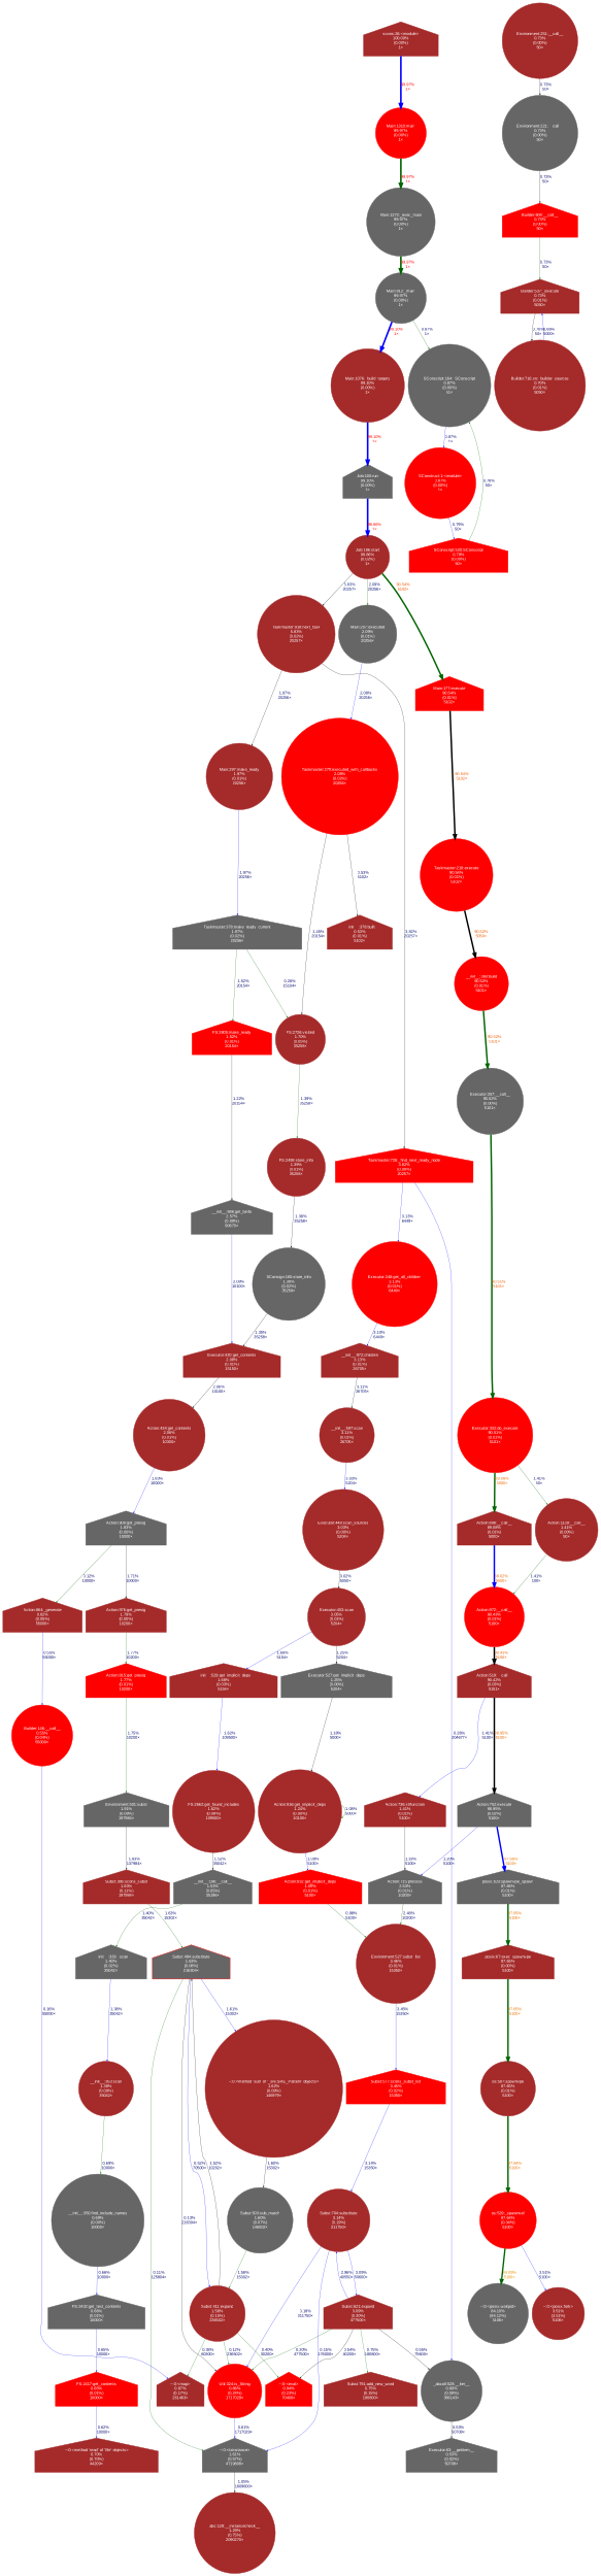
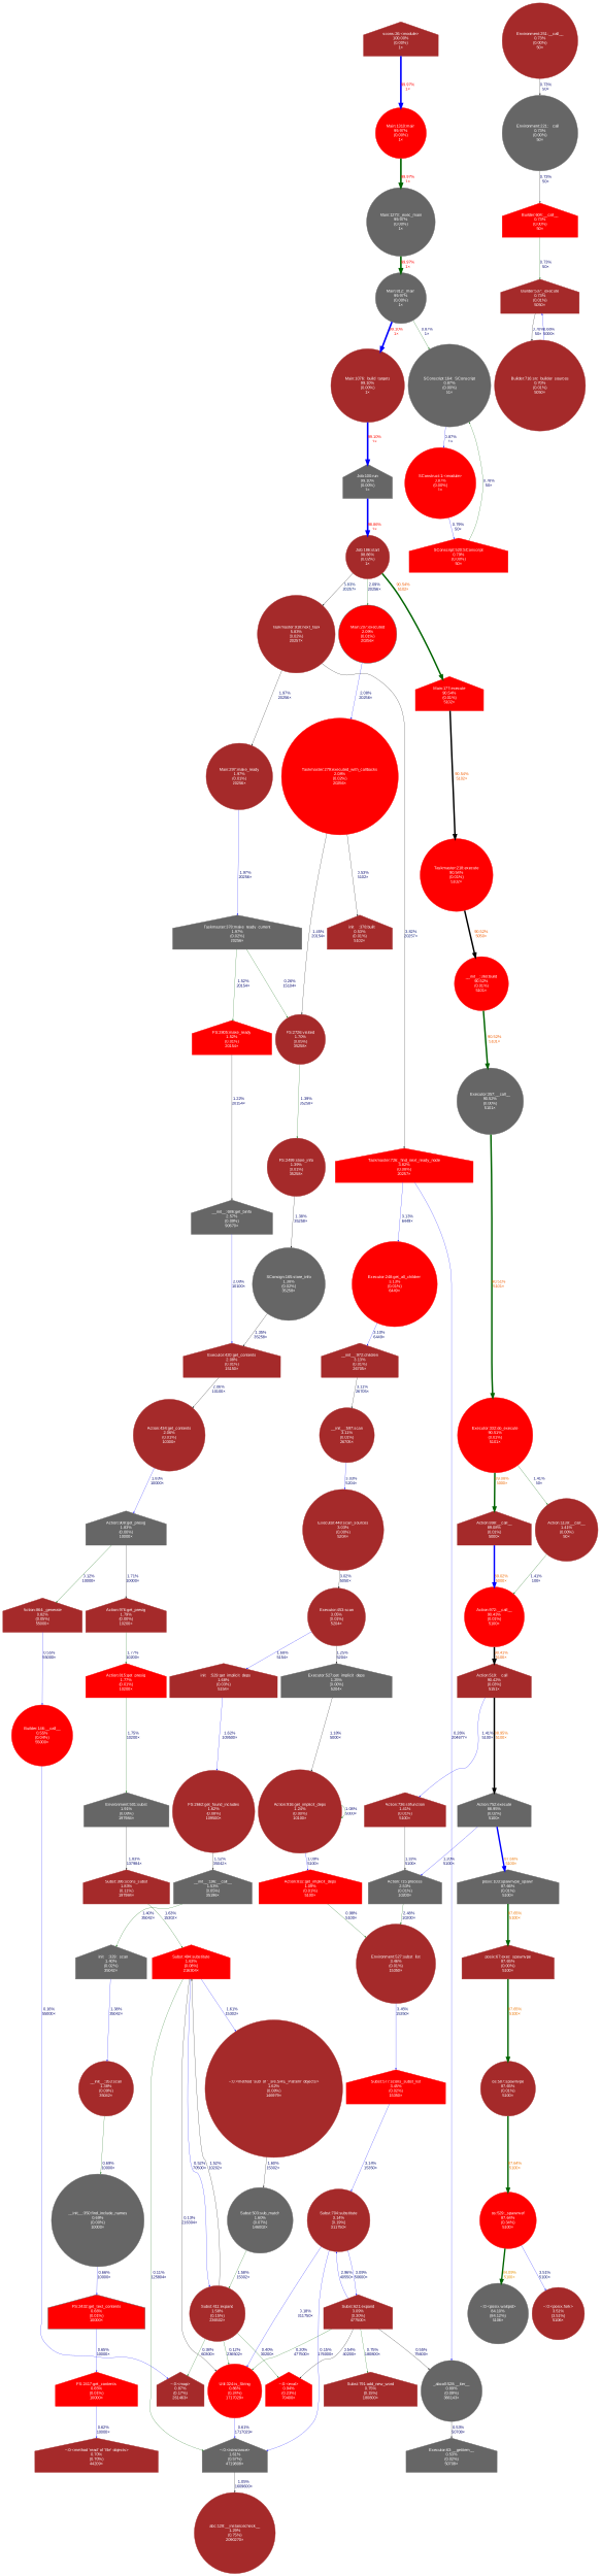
  digraph {
    fontname=Arial
    nodesep=0.125
    ranksep=0.25
    node [color=brown fontcolor="#ffffff" fontname=Arial fontsize=10.00 shape=circle style=filled]
    edge [arrowsize=0.35 color=blue fontcolor="#0d1375" fontname=Arial fontsize=10.00 labeldistance=0.50 penwidth=0.50]
    n1 [height=0 label="__init__:378:built\n0.53%\n(0.01%)\n5102×" shape=house width=0]
    n2 [color=red height=0 label="Taskmaster:279:executed_with_callbacks\n2.08%\n(0.02%)\n20256×" width=0]
    n3 [height=0 label="FS:2726:visited\n1.70%\n(0.05%)\n35258×" width=0]
    n4 [height=0 label="FS:2499:store_info\n1.39%\n(0.01%)\n35258×" width=0]
    n5 [color=gray40 height=0 label="SConsign:165:store_info\n1.38%\n(0.02%)\n35258×" width=0]
    n6 [color=red height=0 label="Taskmaster:726:_find_next_ready_node\n3.82%\n(0.08%)\n20257×" shape=house width=0]
    n7 [color=gray40 height=0 label="_abcoll:528:__iter__\n0.89%\n(0.09%)\n366143×" width=0]
    n8 [color=red height=0 label="Executor:248:get_all_children\n3.13%\n(0.01%)\n6449×" width=0]
    n9 [color=gray40 height=0 label="Executor:63:__getitem__\n0.53%\n(0.02%)\n50708×" shape=house width=0]
    n10 [height=0 label="__init__:972:children\n3.13%\n(0.01%)\n26705×" shape=house width=0]
    n11 [height=0 label="__init__:597:scan\n3.11%\n(0.01%)\n26705×" width=0]
    n12 [height=0 label="Builder:537:_execute\n0.73%\n(0.01%)\n5050×" shape=house width=0]
    n13 [height=0 label="Builder:716:src_builder_sources\n0.70%\n(0.01%)\n5050×" width=0]
    n14 [color=gray40 height=0 label="SConscript:164:_SConscript\n0.87%\n(0.00%)\n51×" width=0]
    n15 [color=red height=0 label="SConstruct:1:<module>\n0.87%\n(0.00%)\n1×" width=0]
    n16 [color=red height=0 label="SConscript:520:SConscript\n0.79%\n(0.00%)\n50×" shape=house width=0]
    n17 [height=0 label="Subst:621:expand\n3.09%\n(0.30%)\n477500×" shape=house width=0]
    n18 [color=red height=0 label="Util:324:is_String\n0.86%\n(0.24%)\n1717029×" width=0]
    n19 [color=red height=0 label="~:0:<eval>\n0.94%\n(0.23%)\n70400×" shape=house width=0]
    n20 [height=0 label="Subst:791:add_new_word\n0.75%\n(0.15%)\n180800×" shape=house width=0]
    n21 [height=0 label="Subst:704:substitute\n3.14%\n(0.19%)\n311750×" width=0]
    n22 [color=gray40 height=0 label="~:0:<isinstance>\n1.61%\n(0.57%)\n4719808×" shape=house width=0]
    n23 [height=0 label="abc:128:__instancecheck__\n1.29%\n(0.75%)\n2090270×" width=0]
    n24 [color=gray40 height=0 label="Executor:527:get_implicit_deps\n1.25%\n(0.00%)\n5204×" shape=house width=0]
    n25 [height=0 label="Action:916:get_implicit_deps\n1.24%\n(0.00%)\n10100×" width=0]
    n26 [color=red height=0 label="Action:832:get_implicit_deps\n1.09%\n(0.01%)\n5100×" shape=house width=0]
    n27 [height=0 label="Environment:527:subst_list\n3.46%\n(0.01%)\n15350×" width=0]
    n28 [color=gray40 height=0 label="Main:812:_main\n99.97%\n(0.00%)\n1×" width=0]
    n29 [height=0 label="Main:1076:_build_targets\n99.10%\n(0.00%)\n1×" width=0]
    n30 [color=gray40 height=0 label="Job:100:run\n99.10%\n(0.00%)\n1×" shape=house width=0]
    n31 [height=0 label="Job:186:start\n98.86%\n(0.02%)\n1×" width=0]
    n32 [color=red height=0 label="Main:1310:main\n99.97%\n(0.00%)\n1×" width=0]
    n33 [color=gray40 height=0 label="Main:1273:_exec_main\n99.97%\n(0.00%)\n1×" width=0]
    n34 [color=gray40 height=0 label="__init__:686:get_binfo\n2.57%\n(0.09%)\n90670×" shape=house width=0]
    n35 [height=0 label="Executor:420:get_contents\n2.08%\n(0.01%)\n15150×" shape=house width=0]
    n36 [height=0 label="Action:434:get_contents\n2.06%\n(0.01%)\n10300×" width=0]
    n37 [color=gray40 height=0 label="Action:908:get_presig\n1.83%\n(0.00%)\n10000×" shape=house width=0]
    n38 [height=0 label="Action:864:_generate\n0.82%\n(0.05%)\n55000×" shape=house width=0]
    n39 [height=0 label="Action:976:get_presig\n1.79%\n(0.00%)\n10200×" shape=house width=0]
    n40 [color=red height=0 label="Builder:146:__call__\n0.55%\n(0.04%)\n55000×" width=0]
    n41 [color=red height=0 label="Action:815:get_presig\n1.77%\n(0.01%)\n10200×" shape=house width=0]
    n42 [color=gray40 height=0 label="__init__:196:__call__\n1.53%\n(0.05%)\n35196×" shape=house width=0]
    n43 [color=gray40 height=0 label="__init__:329:_scan\n1.40%\n(0.02%)\n35042×" shape=house width=0]
    n44 [height=0 label="__init__:353:scan\n1.38%\n(0.09%)\n35042×" width=0]
    n45 [color=gray40 height=0 label="__init__:350:find_include_names\n0.69%\n(0.00%)\n10000×" width=0]
    n46 [color=gray40 height=0 label="Taskmaster:378:make_ready_current\n1.97%\n(0.02%)\n20256×" shape=house width=0]
    n47 [color=red height=0 label="FS:2805:make_ready\n1.52%\n(0.01%)\n20154×" shape=house width=0]
    n48 [height=0 label="Executor:448:scan_sources\n3.03%\n(0.00%)\n5204×" width=0]
    n49 [height=0 label="Executor:453:scan\n3.05%\n(0.01%)\n5204×" width=0]
    n50 [height=0 label="__init__:529:get_implicit_deps\n1.68%\n(0.03%)\n5154×" shape=house width=0]
-   n51 [color=gray40 height=0 label="Main:207:executed\n2.09%\n(0.01%)\n20256×" width=0]
+   n51 [color=gray40 height=0 label="Main:207:executed\n2.09%\n(0.01%)\n20256×" width=0 fillcolor=red]
    n52 [color=gray40 height=0 label="Action:715:process\n2.53%\n(0.01%)\n10200×" shape=house width=0]
    n53 [color=red height=0 label="Subst:577:scons_subst_list\n3.45%\n(0.02%)\n15350×" shape=house width=0]
-   n54 [color=gray40 height=0 label="FS:2432:get_text_contents\n0.66%\n(0.01%)\n10000×" shape=house width=0]
+   n54 [color=gray40 height=0 label="FS:2432:get_text_contents\n0.66%\n(0.01%)\n10000×" shape=house width=0 fillcolor=red]
    n55 [color=red height=0 label="FS:2417:get_contents\n0.65%\n(0.01%)\n10000×" shape=house width=0]
    n56 [height=0 label="Taskmaster:918:next_task\n5.83%\n(0.02%)\n20257×" width=0]
    n57 [height=0 label="Main:297:make_ready\n1.97%\n(0.01%)\n20256×" width=0]
    n58 [color=red height=0 label="__init__:360:build\n90.52%\n(0.01%)\n5101×" width=0]
    n59 [color=gray40 height=0 label="Executor:357:__call__\n90.52%\n(0.00%)\n5101×" width=0]
    n60 [color=red height=0 label="Executor:332:do_execute\n90.51%\n(0.01%)\n5101×" width=0]
    n61 [height=0 label="Action:898:__call__\n89.08%\n(0.01%)\n5000×" shape=house width=0]
    n62 [height=0 label="Action:1139:__call__\n1.41%\n(0.00%)\n50×" width=0]
    n63 [height=0 label="FS:2662:get_found_includes\n1.62%\n(0.08%)\n109500×" width=0]
    n64 [height=0 label="Subst:386:scons_subst\n1.83%\n(0.11%)\n197984×" shape=house width=0]
-   n65 [color=red height=0 label="Subst:494:substitute\n1.63%\n(0.08%)\n216304×" shape=house width=0 fillcolor=gray40]
+   n65 [color=red height=0 label="Subst:494:substitute\n1.63%\n(0.08%)\n216304×" shape=house width=0]
    n66 [height=0 label="~:0:<method 'sub' of '_sre.SRE_Pattern' objects>\n1.62%\n(0.08%)\n146979×" width=0]
    n67 [height=0 label="Subst:411:expand\n1.58%\n(0.15%)\n236502×" width=0]
    n68 [color=gray40 height=0 label="Subst:503:sub_match\n1.60%\n(0.07%)\n146002×" width=0]
    n69 [height=0 label="~:0:<map>\n0.87%\n(0.17%)\n261463×" shape=house width=0]
    n70 [height=0 label="scons:26:<module>\n100.00%\n(0.00%)\n1×" shape=house width=0]
    n71 [color=red height=0 label="Main:177:execute\n90.54%\n(0.01%)\n5102×" shape=house width=0]
    n72 [color=red height=0 label="Taskmaster:218:execute\n90.54%\n(0.01%)\n5102×" width=0]
    n73 [color=red height=0 label="Action:972:__call__\n90.43%\n(0.01%)\n5100×" width=0]
    n74 [height=0 label="Action:519:__call__\n90.42%\n(0.03%)\n5151×" shape=house width=0]
    n75 [height=0 label="Action:736:strfunction\n1.41%\n(0.01%)\n5100×" shape=house width=0]
    n76 [color=gray40 height=0 label="Action:752:execute\n88.95%\n(0.02%)\n5100×" shape=house width=0]
    n77 [color=gray40 height=0 label="posix:103:spawnvpe_spawn\n87.66%\n(0.01%)\n5100×" shape=house width=0]
    n78 [height=0 label="posix:67:exec_spawnvpe\n87.65%\n(0.00%)\n5100×" shape=house width=0]
    n79 [color=gray40 height=0 label="Environment:501:subst\n1.91%\n(0.08%)\n197984×" shape=house width=0]
    n80 [height=0 label="~:0:<method 'read' of 'file' objects>\n0.70%\n(0.70%)\n44209×" shape=house width=0]
    n81 [height=0 label="os:587:spawnvpe\n87.65%\n(0.01%)\n5100×" width=0]
    n82 [color=red height=0 label="Builder:604:__call__\n0.73%\n(0.00%)\n50×" shape=house width=0]
    n83 [color=red height=0 label="os:529:_spawnvef\n87.64%\n(0.34%)\n5100×" width=0]
    n84 [color=gray40 height=0 label="~:0:<posix.waitpid>\n84.10%\n(84.12%)\n5106×" width=0]
    n85 [height=0 label="~:0:<posix.fork>\n3.51%\n(3.51%)\n5106×" width=0]
    n86 [color=gray40 height=0 label="Environment:221:__call__\n0.73%\n(0.00%)\n50×" width=0]
    n87 [height=0 label="Environment:251:__call__\n0.73%\n(0.00%)\n50×" width=0]
    n2 -> n1 [color=black fontcolor="#0d0f73" label="0.53%\n5102×"]
    n2 -> n3 [color=black label="1.45%\n20154×"]
    n3 -> n4 [color=darkgreen label="1.39%\n35258×"]
    n4 -> n5 [color=black fontcolor="#0d1275" label="1.38%\n35258×"]
    n5 -> n35 [color=black fontcolor="#0d1274" label="1.35%\n35258×"]
    n6 -> n7 [fontcolor="#0d0e73" label="0.26%\n204677×"]
    n6 -> n8 [fontcolor="#0d1a77" label="3.13%\n6449×"]
    n7 -> n9 [color=black fontcolor="#0d0f73" label="0.53%\n50708×"]
    n8 -> n10 [fontcolor="#0d1a77" label="3.10%\n6449×"]
    n10 -> n11 [color=black fontcolor="#0d1a77" label="3.11%\n26705×"]
    n11 -> n48 [fontcolor="#0d1a77" label="3.03%\n5204×"]
    n12 -> n13 [color=black fontcolor="#0d1074" label="0.70%\n50×"]
    n13 -> n12 [fontcolor="#0d0f74" label="0.66%\n5000×"]
    n14 -> n15 [fontcolor="#0d1074" label="0.87%\n1×"]
    n15 -> n16 [fontcolor="#0d1074" label="0.79%\n50×"]
    n16 -> n14 [color=darkgreen fontcolor="#0d1074" label="0.78%\n50×"]
    n17 -> n7 [color=black fontcolor="#0d0f73" label="0.55%\n75600×"]
    n17 -> n18 [color=darkgreen fontcolor="#0d0e73" label="0.20%\n477500×"]
    n17 -> n19 [color=black fontcolor="#0d0f73" label="0.54%\n40200×"]
    n17 -> n20 [color=darkgreen fontcolor="#0d1074" label="0.75%\n180800×"]
    n17 -> n21 [fontcolor="#0d1977" label="2.96%\n40550×"]
    n18 -> n22 [fontcolor="#0d0f74" label="0.61%\n1717029×"]
    n21 -> n17 [fontcolor="#0d1a77" label="3.09%\n50600×"]
    n21 -> n18 [fontcolor="#0d0d73" label="0.18%\n311750×"]
    n21 -> n22 [fontcolor="#0d0d73" label="0.15%\n176000×"]
    n22 -> n23 [color=black fontcolor="#0d1174" label="1.05%\n1609600×"]
    n24 -> n25 [color=black fontcolor="#0d1274" label="1.18%\n5000×"]
    n25 -> n25 [color=darkgreen fontcolor="#0d1174" label="1.08%\n5000×"]
    n25 -> n26 [fontcolor="#0d1174" label="1.09%\n5100×"]
    n26 -> n27 [color=darkgreen fontcolor="#0d1174" label="0.98%\n5100×"]
    n27 -> n53 [fontcolor="#0d1b77" label="3.45%\n15350×"]
    n28 -> n14 [color=darkgreen fontcolor="#0d1074" label="0.87%\n1×"]
    n28 -> n29 [arrowsize=1.00 fontcolor="#fe0900" label="99.10%\n1×" labeldistance=3.96 penwidth=3.96]
    n29 -> n30 [arrowsize=1.00 fontcolor="#fe0900" label="99.10%\n1×" labeldistance=3.96 penwidth=3.96]
    n30 -> n31 [arrowsize=0.99 fontcolor="#fd0c00" label="98.86%\n1×" labeldistance=3.95 penwidth=3.95]
    n31 -> n51 [color=darkgreen fontcolor="#0d1675" label="2.09%\n20256×"]
    n31 -> n56 [color=black fontcolor="#0d267a" label="5.83%\n20257×"]
    n31 -> n71 [arrowsize=0.95 color=darkgreen fontcolor="#f15c02" label="90.54%\n5102×" labeldistance=3.62 penwidth=3.62]
    n32 -> n33 [arrowsize=1.00 color=darkgreen fontcolor="#ff0000" label="99.97%\n1×" labeldistance=4.00 penwidth=4.00]
    n33 -> n28 [arrowsize=1.00 color=darkgreen fontcolor="#ff0000" label="99.97%\n1×" labeldistance=4.00 penwidth=4.00]
    n34 -> n35 [fontcolor="#0d1575" label="2.08%\n10100×"]
    n35 -> n36 [color=black fontcolor="#0d1575" label="2.06%\n10100×"]
    n36 -> n37 [fontcolor="#0d1475" label="1.83%\n10000×"]
    n37 -> n38 [color=darkgreen fontcolor="#0d0d73" label="0.12%\n10000×"]
    n37 -> n39 [color=black fontcolor="#0d1475" label="1.71%\n10000×"]
    n38 -> n40 [fontcolor="#0d0f73" label="0.55%\n55000×"]
    n39 -> n41 [color=darkgreen fontcolor="#0d1475" label="1.77%\n10200×"]
    n40 -> n69 [fontcolor="#0d0d73" label="0.16%\n55000×"]
    n41 -> n79 [color=darkgreen fontcolor="#0d1475" label="1.75%\n10200×"]
    n42 -> n43 [color=darkgreen label="1.40%\n35042×"]
    n43 -> n44 [fontcolor="#0d1275" label="1.38%\n35042×"]
    n44 -> n45 [color=darkgreen fontcolor="#0d1074" label="0.69%\n10000×"]
    n45 -> n54 [fontcolor="#0d0f74" label="0.66%\n10000×"]
    n46 -> n3 [color=darkgreen fontcolor="#0d0e73" label="0.26%\n15104×"]
    n46 -> n47 [color=darkgreen label="1.52%\n20154×"]
    n47 -> n34 [color=black fontcolor="#0d1274" label="1.22%\n20154×"]
    n48 -> n49 [color=black fontcolor="#0d1a77" label="3.02%\n5050×"]
    n49 -> n24 [color=black fontcolor="#0d1274" label="1.25%\n5204×"]
    n49 -> n50 [fontcolor="#0d1475" label="1.68%\n5154×"]
    n50 -> n63 [label="1.62%\n109500×"]
    n51 -> n2 [fontcolor="#0d1575" label="2.08%\n20256×"]
    n52 -> n27 [color=darkgreen fontcolor="#0d1776" label="2.48%\n10200×"]
    n53 -> n21 [fontcolor="#0d1a77" label="3.14%\n15350×"]
    n54 -> n55 [fontcolor="#0d0f74" label="0.65%\n10000×"]
    n55 -> n80 [fontcolor="#0d0f74" label="0.62%\n10000×"]
    n56 -> n6 [color=black fontcolor="#0d1d78" label="3.82%\n20257×"]
    n56 -> n57 [color=black fontcolor="#0d1575" label="1.97%\n20256×"]
    n57 -> n46 [fontcolor="#0d1575" label="1.97%\n20256×"]
    n58 -> n59 [arrowsize=0.95 color=darkgreen fontcolor="#f15d02" label="90.52%\n5101×" labeldistance=3.62 penwidth=3.62]
    n59 -> n60 [arrowsize=0.95 color=darkgreen fontcolor="#f15d02" label="90.51%\n5101×" labeldistance=3.62 penwidth=3.62]
    n60 -> n61 [arrowsize=0.94 color=darkgreen fontcolor="#ee6a03" label="89.08%\n5000×" labeldistance=3.56 penwidth=3.56]
    n60 -> n62 [color=darkgreen label="1.41%\n50×"]
    n61 -> n73 [arrowsize=0.94 fontcolor="#ee6a03" label="89.02%\n5000×" labeldistance=3.56 penwidth=3.56]
    n62 -> n73 [color=darkgreen label="1.41%\n100×"]
    n63 -> n42 [color=black label="1.52%\n35042×"]
    n64 -> n65 [color=darkgreen fontcolor="#0d1475" label="1.63%\n15302×"]
    n65 -> n18 [color=black fontcolor="#0d0d73" label="0.13%\n216304×"]
    n65 -> n22 [color=darkgreen fontcolor="#0d0d73" label="0.11%\n125804×"]
    n65 -> n66 [label="1.61%\n15302×"]
    n65 -> n67 [fontcolor="#0d0f73" label="0.52%\n70500×"]
    n66 -> n68 [color=black label="1.60%\n15302×"]
    n67 -> n18 [color=darkgreen fontcolor="#0d0d73" label="0.12%\n236502×"]
    n67 -> n19 [color=darkgreen fontcolor="#0d0e73" label="0.40%\n30200×"]
    n67 -> n65 [color=black label="1.52%\n10202×"]
    n67 -> n69 [color=darkgreen fontcolor="#0d0e73" label="0.38%\n60300×"]
    n68 -> n67 [color=darkgreen label="1.58%\n15302×"]
    n70 -> n32 [arrowsize=1.00 fontcolor="#ff0000" label="99.97%\n1×" labeldistance=4.00 penwidth=4.00]
    n71 -> n72 [arrowsize=0.95 color=black fontcolor="#f15d02" label="90.54%\n5102×" labeldistance=3.62 penwidth=3.62]
    n72 -> n58 [arrowsize=0.95 color=black fontcolor="#f15d02" label="90.52%\n5050×" labeldistance=3.62 penwidth=3.62]
    n73 -> n74 [arrowsize=0.95 color=black fontcolor="#f05e02" label="90.41%\n5100×" labeldistance=3.62 penwidth=3.62]
    n74 -> n75 [label="1.41%\n5100×"]
    n74 -> n76 [arrowsize=0.94 color=black fontcolor="#ee6b03" label="88.95%\n5100×" labeldistance=3.56 penwidth=3.56]
    n75 -> n52 [color=black fontcolor="#0d1274" label="1.33%\n5100×"]
    n76 -> n52 [fontcolor="#0d1274" label="1.20%\n5100×"]
    n76 -> n77 [arrowsize=0.94 fontcolor="#ec7603" label="87.66%\n5100×" labeldistance=3.51 penwidth=3.51]
    n77 -> n78 [arrowsize=0.94 color=darkgreen fontcolor="#ec7603" label="87.65%\n5100×" labeldistance=3.51 penwidth=3.51]
    n78 -> n81 [arrowsize=0.94 color=darkgreen fontcolor="#ec7603" label="87.65%\n5100×" labeldistance=3.51 penwidth=3.51]
    n79 -> n64 [color=black fontcolor="#0d1475" label="1.83%\n137984×"]
    n81 -> n83 [arrowsize=0.94 color=darkgreen fontcolor="#ec7603" label="87.64%\n5100×" labeldistance=3.51 penwidth=3.51]
    n82 -> n12 [color=darkgreen fontcolor="#0d1074" label="0.73%\n50×"]
    n83 -> n84 [arrowsize=0.92 color=darkgreen fontcolor="#e79404" label="84.09%\n5100×" labeldistance=3.36 penwidth=3.36]
    n83 -> n85 [fontcolor="#0d1c77" label="3.51%\n5100×"]
    n86 -> n82 [color=black fontcolor="#0d1074" label="0.73%\n50×"]
    n87 -> n86 [color=black fontcolor="#0d1074" label="0.73%\n50×"]
  }
